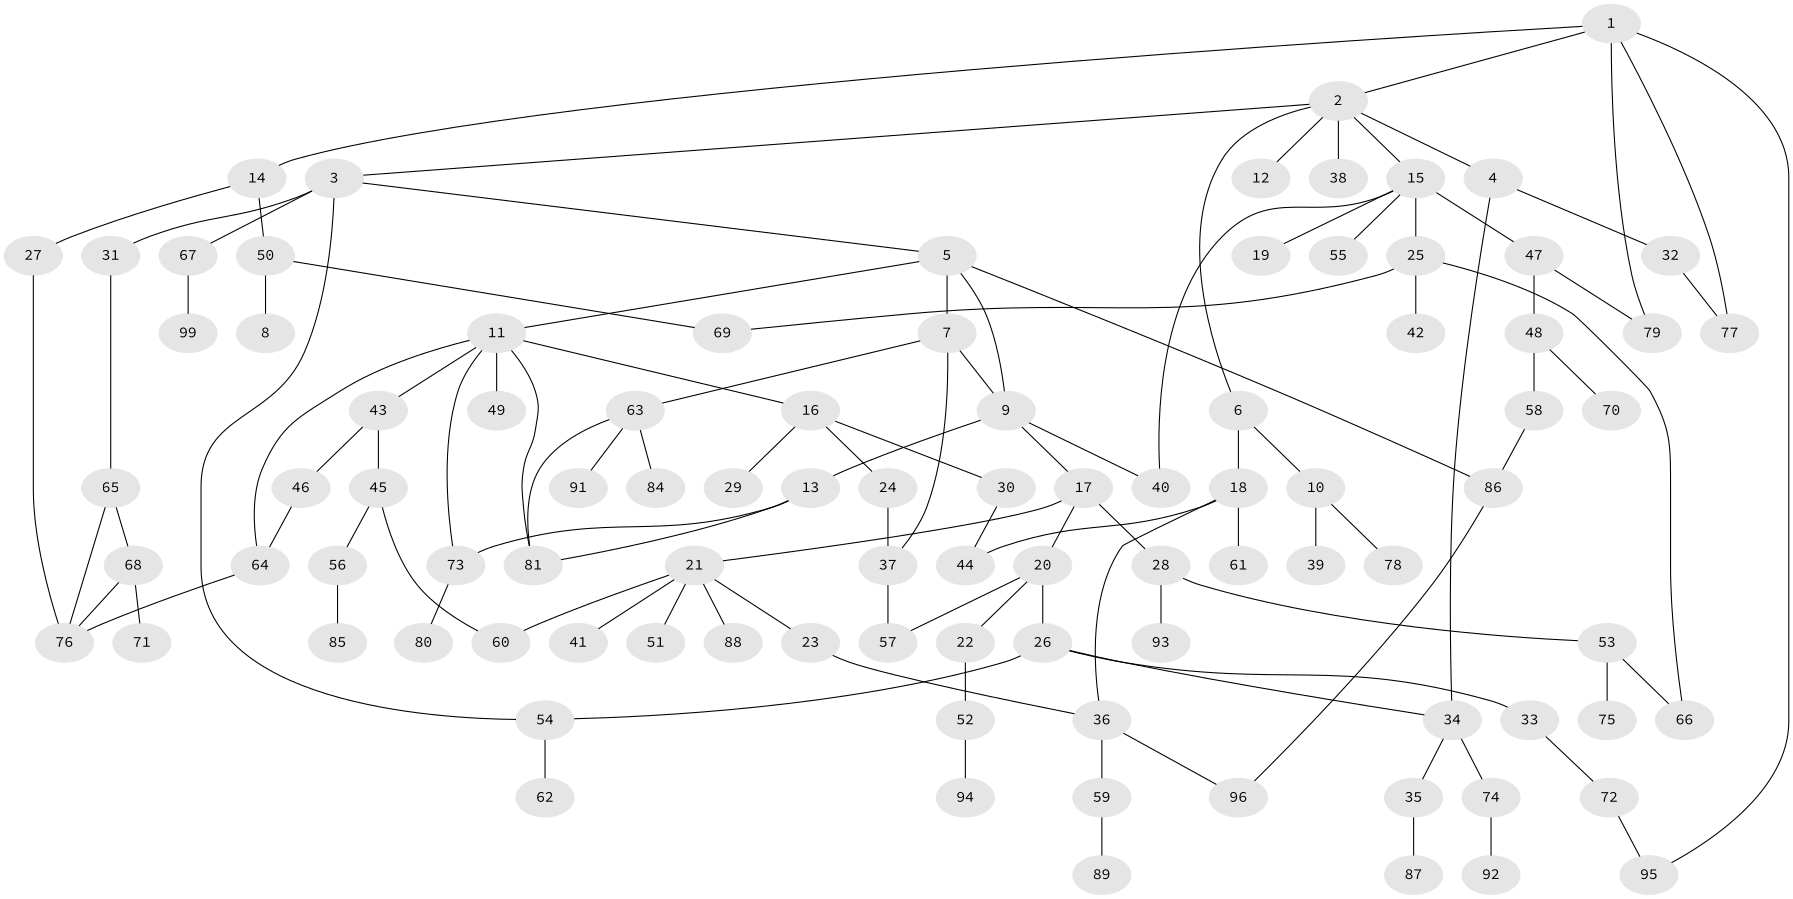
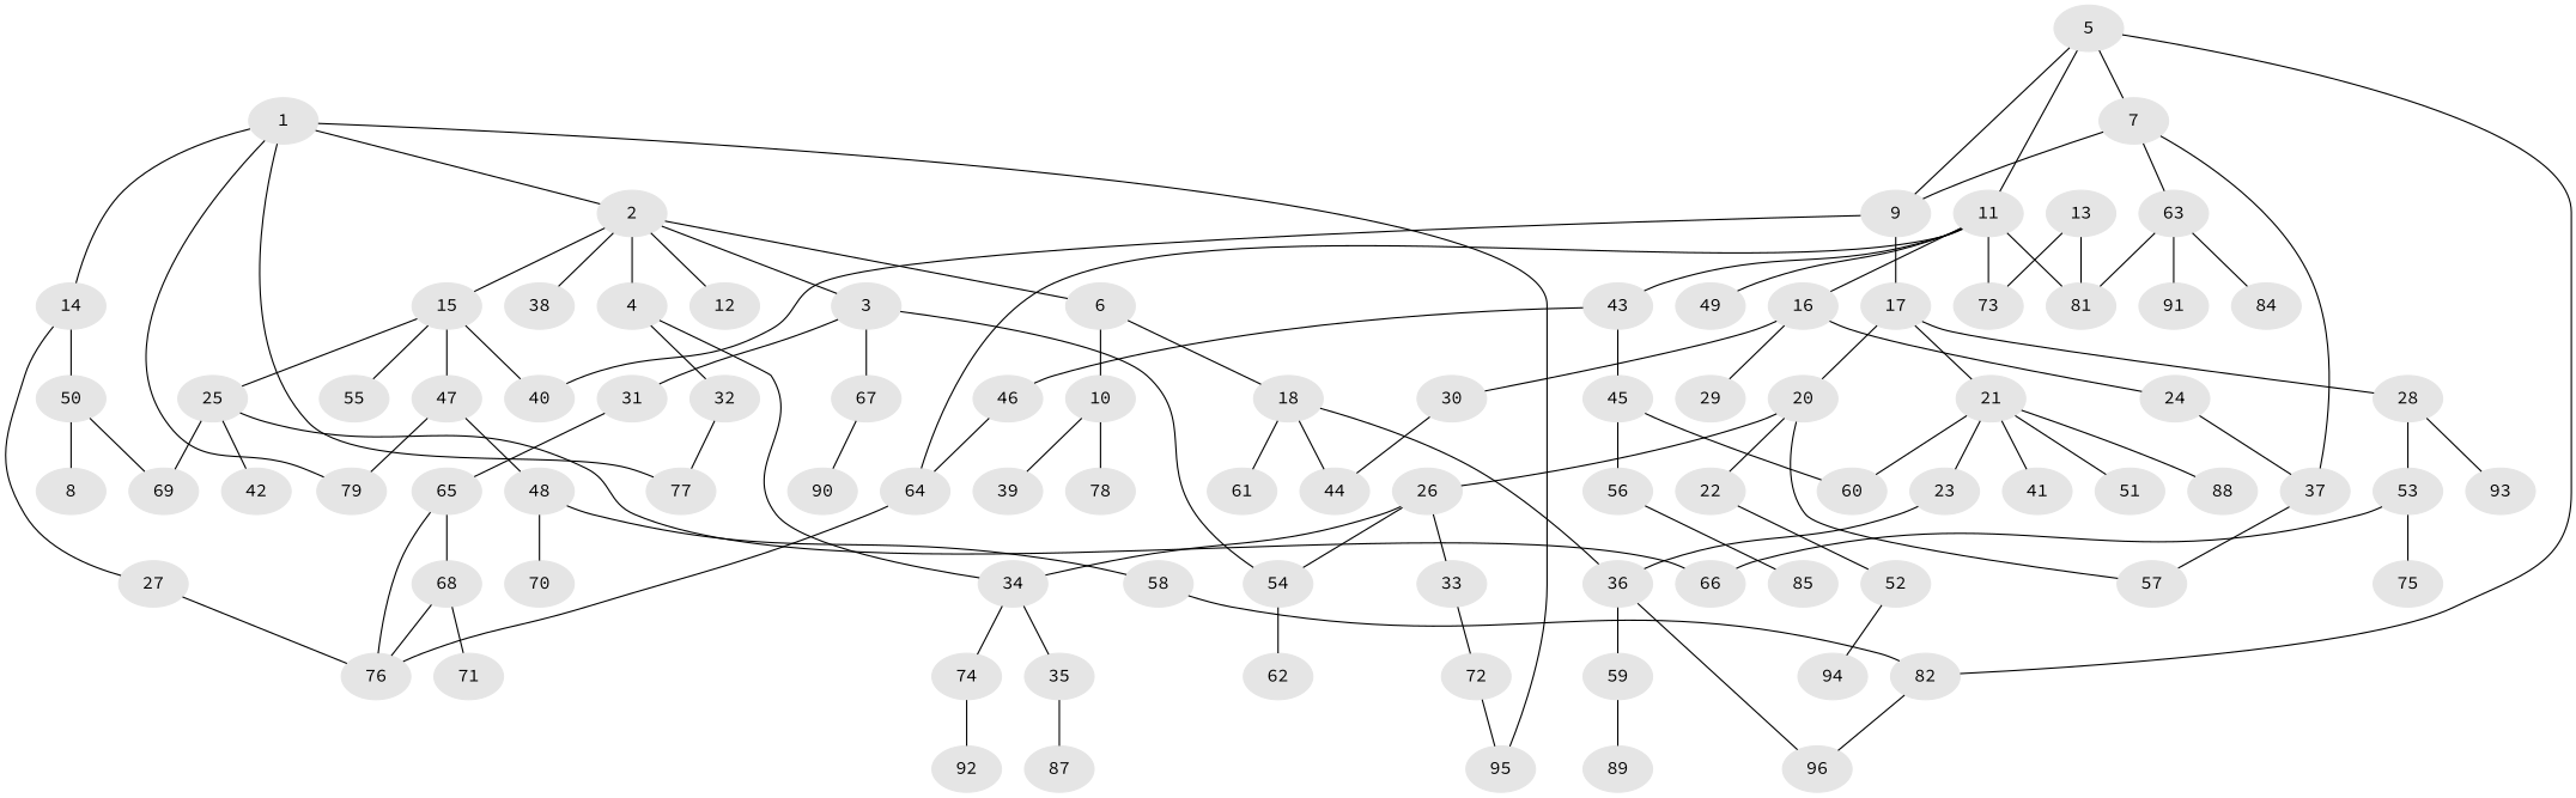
  graph {
    fontname="Source Code Pro"
    node [color=gray90 fontname="Source Code Pro" style=filled]
    edge [fontname="Source Code Pro"]
    1
    2
    14
    77
    79
    95
    3
    4
    6
    12
    15
    38
    27
    50
    5
    31
    54
    67
    32
    34
    10
    18
    40
-   19
    25
    47
    55
    7
    9
    11
-   82 [label=86]
+   82
    65
    62
-   90 [label=99]
+   90
    35
    74
    37
    63
    13
    17
    16
    43
    49
    64
    73
    81
    96
    39
    78
    36
    44
    61
    57
    84
    91
    20
    21
    28
    24
    29
    30
    45
    46
    76
-   80
    8
    69
    42
    66
    48
    22
    26
    23
    41
    51
    60
    88
    53
    93
    59
    52
    33
    94
    72
    75
    68
    87
    92
    89
    56
    85
    58
    70
    71
    1 -- 2
    1 -- 14
    1 -- 77
    1 -- 79
    1 -- 95
    2 -- 3
    2 -- 4
    2 -- 6
    2 -- 12
    2 -- 15
    2 -- 38
    14 -- 27
    14 -- 50
-   3 -- 5
    3 -- 31
    3 -- 54
    3 -- 67
    4 -- 32
    4 -- 34
    6 -- 10
    6 -- 18
    15 -- 40
-   15 -- 19
    15 -- 25
    15 -- 47
    15 -- 55
    27 -- 76
    50 -- 8
    50 -- 69
    5 -- 7
    5 -- 9
    5 -- 11
    5 -- 82
    31 -- 65
    54 -- 62
    67 -- 90
    32 -- 77
    34 -- 35
    34 -- 74
    10 -- 39
    10 -- 78
    18 -- 36
    18 -- 44
    18 -- 61
    25 -- 69
    25 -- 42
    25 -- 66
    47 -- 79
    47 -- 48
    7 -- 9
    7 -- 37
    7 -- 63
    9 -- 40
-   9 -- 13
    9 -- 17
    11 -- 16
    11 -- 43
    11 -- 49
    11 -- 64
    11 -- 73
    11 -- 81
    82 -- 96
    65 -- 76
    65 -- 68
    35 -- 87
    74 -- 92
    37 -- 57
    63 -- 81
    63 -- 84
    63 -- 91
    13 -- 73
    13 -- 81
    17 -- 20
    17 -- 21
    17 -- 28
    16 -- 24
    16 -- 29
    16 -- 30
    43 -- 45
    43 -- 46
    64 -- 76
-   73 -- 80
    36 -- 96
    36 -- 59
    20 -- 57
    20 -- 22
    20 -- 26
    21 -- 23
    21 -- 41
    21 -- 51
    21 -- 60
    21 -- 88
    28 -- 53
    28 -- 93
    24 -- 37
    30 -- 44
    45 -- 60
    45 -- 56
    46 -- 64
    48 -- 58
    48 -- 70
    22 -- 52
    26 -- 54
    26 -- 34
    26 -- 33
    23 -- 36
    53 -- 66
    53 -- 75
    59 -- 89
    52 -- 94
    33 -- 72
    72 -- 95
    68 -- 76
    68 -- 71
    56 -- 85
    58 -- 82
  }
